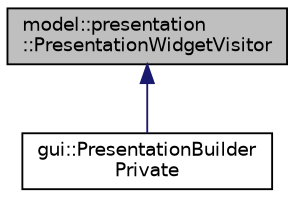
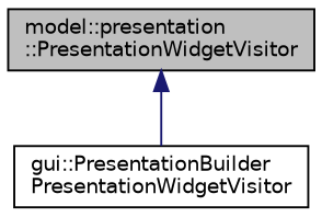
  digraph {
    node [color=black fontname=Helvetica fontsize=10 shape=record style=filled]
    n1 [fillcolor=grey75 fontcolor=black height=0.2 label="model::presentation\l::PresentationWidgetVisitor" width=0.4]
-   n2 [fillcolor=white height=0.2 label="gui::PresentationBuilder\lPrivate" width=0.4]
+   n2 [fillcolor=white height=0.2 label="gui::PresentationBuilder\lPresentationWidgetVisitor" width=0.4]
    n1 -> n2 [color=midnightblue dir=back fontname=Helvetica fontsize=10 labelfontname=Helvetica labelfontsize=10 style=solid]
  }
